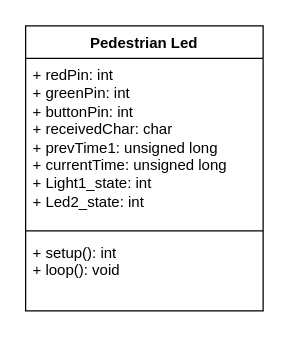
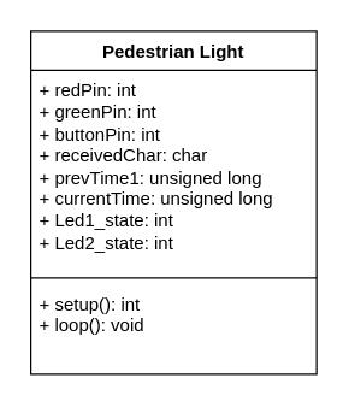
  <mxCell id="0" />
  <mxCell id="1" parent="0" />
- <mxCell id="2" value="Pedestrian Led" style="swimlane;fontStyle=1;align=center;verticalAlign=top;childLayout=stackLayout;horizontal=1;startSize=26;horizontalStack=0;resizeParent=1;resizeParentMax=0;resizeLast=0;collapsible=1;marginBottom=0;whiteSpace=wrap;html=1;" parent="1" vertex="1"><mxGeometry x="20" y="20" width="190" height="228" as="geometry"><mxRectangle x="310" y="210" width="100" height="30" as="alternateBounds" /></mxGeometry></mxCell>
- <mxCell id="3" value="&lt;div&gt;+ redPin: int&lt;/div&gt;&lt;div&gt;+ greenPin: int&lt;/div&gt;&lt;div&gt;+ buttonPin: int&lt;span style=&quot;background-color: initial;&quot;&gt;&lt;/span&gt;&lt;/div&gt;&lt;div&gt;&lt;span style=&quot;background-color: initial;&quot;&gt;+ receivedChar: char&lt;/span&gt;&lt;/div&gt;&lt;div&gt;+ prevTime1: unsigned long&lt;/div&gt;&lt;div&gt;+&lt;span style=&quot;background-color: initial;&quot;&gt;&amp;nbsp;currentTime&lt;/span&gt;&lt;span style=&quot;background-color: initial;&quot;&gt;: unsigned long&lt;/span&gt;&lt;/div&gt;&lt;div&gt;+ Light1_state: int&lt;span style=&quot;background-color: initial;&quot;&gt;&lt;/span&gt;&lt;/div&gt;&lt;div&gt;+ Led2_state: int&lt;/div&gt;" style="text;strokeColor=none;fillColor=none;align=left;verticalAlign=top;spacingLeft=4;spacingRight=4;overflow=hidden;rotatable=0;points=[[0,0.5],[1,0.5]];portConstraint=eastwest;whiteSpace=wrap;html=1;" parent="2" vertex="1"><mxGeometry y="26" width="190" height="134" as="geometry" /></mxCell>
+ <mxCell id="2" value="Pedestrian Light" style="swimlane;fontStyle=1;align=center;verticalAlign=top;childLayout=stackLayout;horizontal=1;startSize=26;horizontalStack=0;resizeParent=1;resizeParentMax=0;resizeLast=0;collapsible=1;marginBottom=0;whiteSpace=wrap;html=1;" parent="1" vertex="1"><mxGeometry x="20" y="20" width="190" height="228" as="geometry"><mxRectangle x="310" y="210" width="100" height="30" as="alternateBounds" /></mxGeometry></mxCell>
+ <mxCell id="3" value="&lt;div&gt;+ redPin: int&lt;/div&gt;&lt;div&gt;+ greenPin: int&lt;/div&gt;&lt;div&gt;+ buttonPin: int&lt;span style=&quot;background-color: initial;&quot;&gt;&lt;/span&gt;&lt;/div&gt;&lt;div&gt;&lt;span style=&quot;background-color: initial;&quot;&gt;+ receivedChar: char&lt;/span&gt;&lt;/div&gt;&lt;div&gt;+ prevTime1: unsigned long&lt;/div&gt;&lt;div&gt;+&lt;span style=&quot;background-color: initial;&quot;&gt;&amp;nbsp;currentTime&lt;/span&gt;&lt;span style=&quot;background-color: initial;&quot;&gt;: unsigned long&lt;/span&gt;&lt;/div&gt;&lt;div&gt;+ Led1_state: int&lt;span style=&quot;background-color: initial;&quot;&gt;&lt;/span&gt;&lt;/div&gt;&lt;div&gt;+ Led2_state: int&lt;/div&gt;" style="text;strokeColor=none;fillColor=none;align=left;verticalAlign=top;spacingLeft=4;spacingRight=4;overflow=hidden;rotatable=0;points=[[0,0.5],[1,0.5]];portConstraint=eastwest;whiteSpace=wrap;html=1;" parent="2" vertex="1"><mxGeometry y="26" width="190" height="134" as="geometry" /></mxCell>
  <mxCell id="4" value="" style="line;strokeWidth=1;fillColor=none;align=left;verticalAlign=middle;spacingTop=-1;spacingLeft=3;spacingRight=3;rotatable=0;labelPosition=right;points=[];portConstraint=eastwest;strokeColor=inherit;" parent="2" vertex="1"><mxGeometry y="160" width="190" height="8" as="geometry" /></mxCell>
  <mxCell id="5" value="+ setup(): int&lt;div&gt;+ loop(): void&lt;/div&gt;" style="text;strokeColor=none;fillColor=none;align=left;verticalAlign=top;spacingLeft=4;spacingRight=4;overflow=hidden;rotatable=0;points=[[0,0.5],[1,0.5]];portConstraint=eastwest;whiteSpace=wrap;html=1;" parent="2" vertex="1"><mxGeometry y="168" width="190" height="60" as="geometry" /></mxCell>
